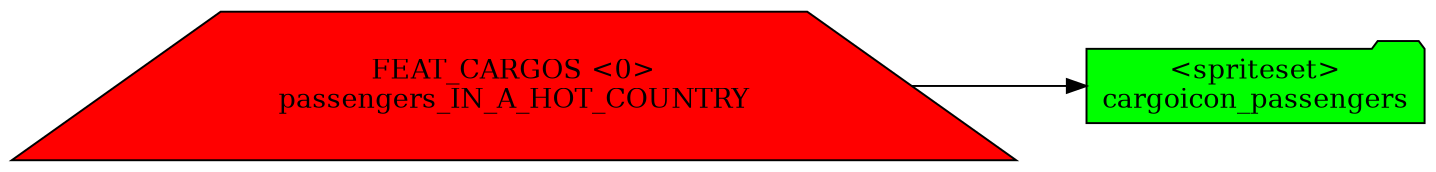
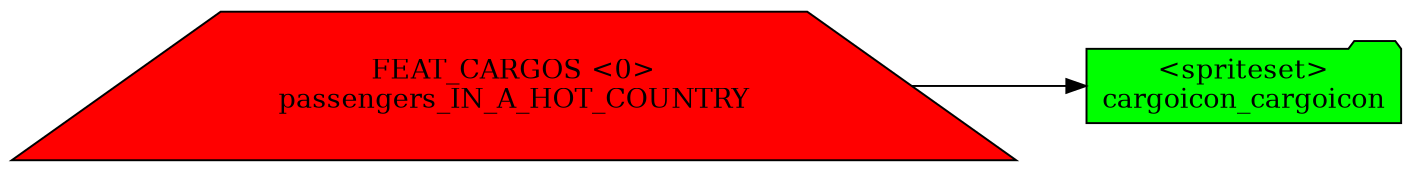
  digraph {
    rankdir=LR
    node [style=filled]
-   n1 [fillcolor=green label="<spriteset>\ncargoicon_passengers" shape=folder]
+   n1 [fillcolor=green label="<spriteset>\ncargoicon_cargoicon" shape=folder]
    n2 [fillcolor=red label="FEAT_CARGOS <0>\npassengers_IN_A_HOT_COUNTRY" shape=trapezium]
    n2 -> n1
  }
